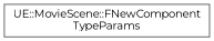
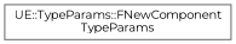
  digraph {
    rankdir=TB
    fontname=Montserrat
-   n1 [color=grey40 fillcolor=white fontname=Montserrat fontsize=10 height=0.2 label="UE::MovieScene::FNewComponent\lTypeParams" shape=box style=filled width=0.4]
+   n1 [color=grey40 fillcolor=white fontname=Montserrat fontsize=10 height=0.2 label="UE::TypeParams::FNewComponent\lTypeParams" shape=box style=filled width=0.4]
  }
